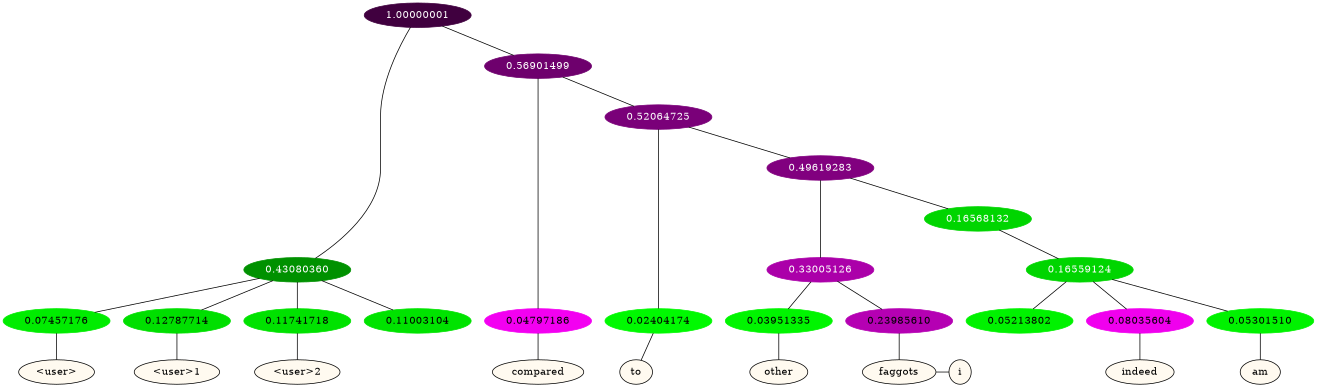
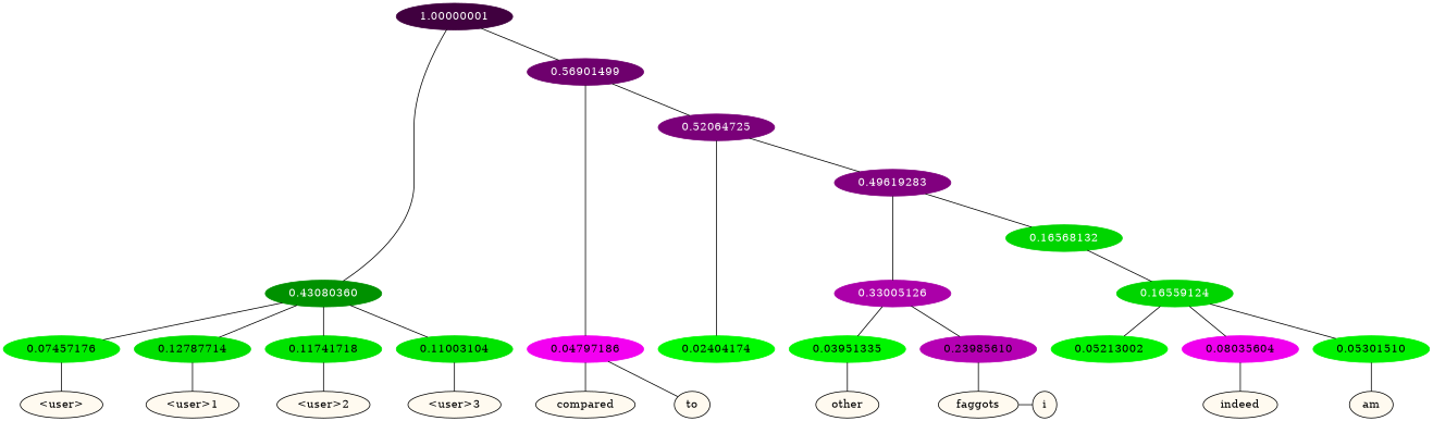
  graph {
    node [color=black format=png nodesep=0.001 ordering=out overlap_scaling=0.01 ranksep=0.001 style=filled]
    n1 [fillcolor=floralwhite height=0.15 label="\<user\>" style="filled,solid" width=0.15]
    n2 [fillcolor=floralwhite height=0.15 label="\<user\>1" style="filled,solid" width=0.15]
    n3 [fillcolor=floralwhite height=0.15 label="\<user\>2" style="filled,solid" width=0.15]
+   n4 [fillcolor=floralwhite height=0.15 label="\<user\>3" style="filled,solid" width=0.15]
    n5 [fillcolor=floralwhite height=0.15 label=compared style="filled,solid" width=0.15]
    n6 [fillcolor=floralwhite height=0.15 label=to style="filled,solid" width=0.15]
    n7 [fillcolor=floralwhite height=0.15 label=other style="filled,solid" width=0.15]
    n8 [fillcolor=floralwhite height=0.15 label=faggots style="filled,solid" width=0.15]
    n9 [fillcolor=floralwhite height=0.15 label=i style="filled,solid" width=0.15]
    n10 [fillcolor=floralwhite height=0.15 label=indeed style="filled,solid" width=0.15]
    n11 [fillcolor=floralwhite height=0.15 label=am style="filled,solid" width=0.15]
    n12 [color="0.334 1.000 0.925" fontcolor=black height=0.15 label=0.07457176 width=0.15]
    n13 [color="0.334 1.000 0.872" fontcolor=black height=0.15 label=0.12787714 width=0.15]
    n14 [color="0.334 1.000 0.883" fontcolor=black height=0.15 label=0.11741718 width=0.15]
    n15 [color="0.334 1.000 0.890" fontcolor=black height=0.15 label=0.11003104 width=0.15]
    n16 [color="0.835 1.000 0.952" fontcolor=black height=0.15 label=0.04797186 width=0.15]
    n17 [color="0.334 1.000 0.976" fontcolor=black height=0.15 label=0.02404174 width=0.15]
    n18 [color="0.334 1.000 0.960" fontcolor=black height=0.15 label=0.03951335 width=0.15]
    n19 [color="0.835 1.000 0.710" fontcolor=black height=0.15 label=0.23985610 width=0.15]
-   n20 [color="0.334 1.000 0.948" fontcolor=black height=0.15 label=0.05213802 width=0.15]
+   n20 [color="0.334 1.000 0.948" fontcolor=black height=0.15 label=0.05213002 width=0.15]
    n21 [color="0.835 1.000 0.940" fontcolor=black height=0.15 label=0.08035604 width=0.15]
    n22 [color="0.334 1.000 0.947" fontcolor=black height=0.15 label=0.05301510 width=0.15]
    n23 [color="0.835 1.000 0.250" fontcolor=grey99 height=0.15 label=1.00000001 width=0.15]
    n24 [color="0.334 1.000 0.569" fontcolor=grey99 height=0.15 label=0.43080360 width=0.15]
    n25 [color="0.835 1.000 0.431" fontcolor=grey99 height=0.15 label=0.56901499 width=0.15]
    n26 [color="0.835 1.000 0.479" fontcolor=grey99 height=0.15 label=0.52064725 width=0.15]
    n27 [color="0.835 1.000 0.504" fontcolor=grey99 height=0.15 label=0.49619283 width=0.15]
    n28 [color="0.835 1.000 0.670" fontcolor=grey99 height=0.15 label=0.33005126 width=0.15]
    n29 [color="0.334 1.000 0.834" fontcolor=grey99 height=0.15 label=0.16568132 width=0.15]
    n30 [color="0.334 1.000 0.834" fontcolor=grey99 height=0.15 label=0.16559124 width=0.15]
    subgraph sub_1 {
      rank=same
      n1
      n2
      n3
+     n4
      n5
      n6
      n7
      n8
      n9
      n10
      n11
    }
    subgraph sub_2 {
      rank=same
      n12
      n13
      n14
      n15
      n16
      n17
      n18
      n19
      n20
      n21
      n22
    }
    n8 -- n9
    n12 -- n1
    n13 -- n2
    n14 -- n3
+   n15 -- n4
    n16 -- n5
-   n17 -- n6
+   n16 -- n6
    n18 -- n7
    n19 -- n8
    n21 -- n10
    n22 -- n11
    n23 -- n24
    n23 -- n25
    n24 -- n12
    n24 -- n13
    n24 -- n14
    n24 -- n15
    n25 -- n16
    n25 -- n26
    n26 -- n17
    n26 -- n27
    n27 -- n28
    n27 -- n29
    n28 -- n18
    n28 -- n19
    n29 -- n30
    n30 -- n20
    n30 -- n21
    n30 -- n22
  }
